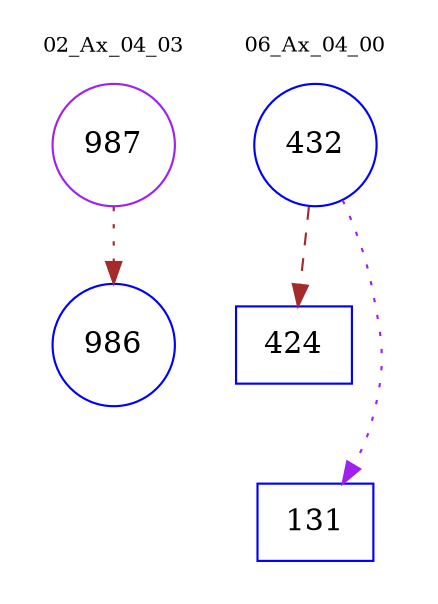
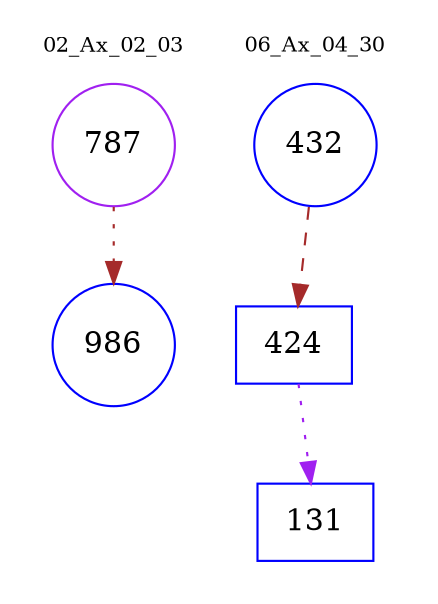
  digraph {
    node [color=blue shape=circle]
    edge [color=brown style=dotted]
-   n1 [color=purple label=987]
+   n1 [color=purple label=787]
    n2 [label=986]
    n3 [label=432]
    n4 [label=424 shape=box]
    n5 [label=131 shape=box]
    subgraph cluster_1 {
      color=white
      fontsize=10
-     label="02_Ax_04_03"
+     label="02_Ax_02_03"
      n1
      n2
    }
    subgraph cluster_2 {
      color=white
      fontsize=10
-     label="06_Ax_04_00"
+     label="06_Ax_04_30"
      n3
      n4
      n5
    }
    n1 -> n2
    n3 -> n4 [style=dashed]
-   n3 -> n5 [color=purple]
+   n4 -> n5 [color=purple]
  }
